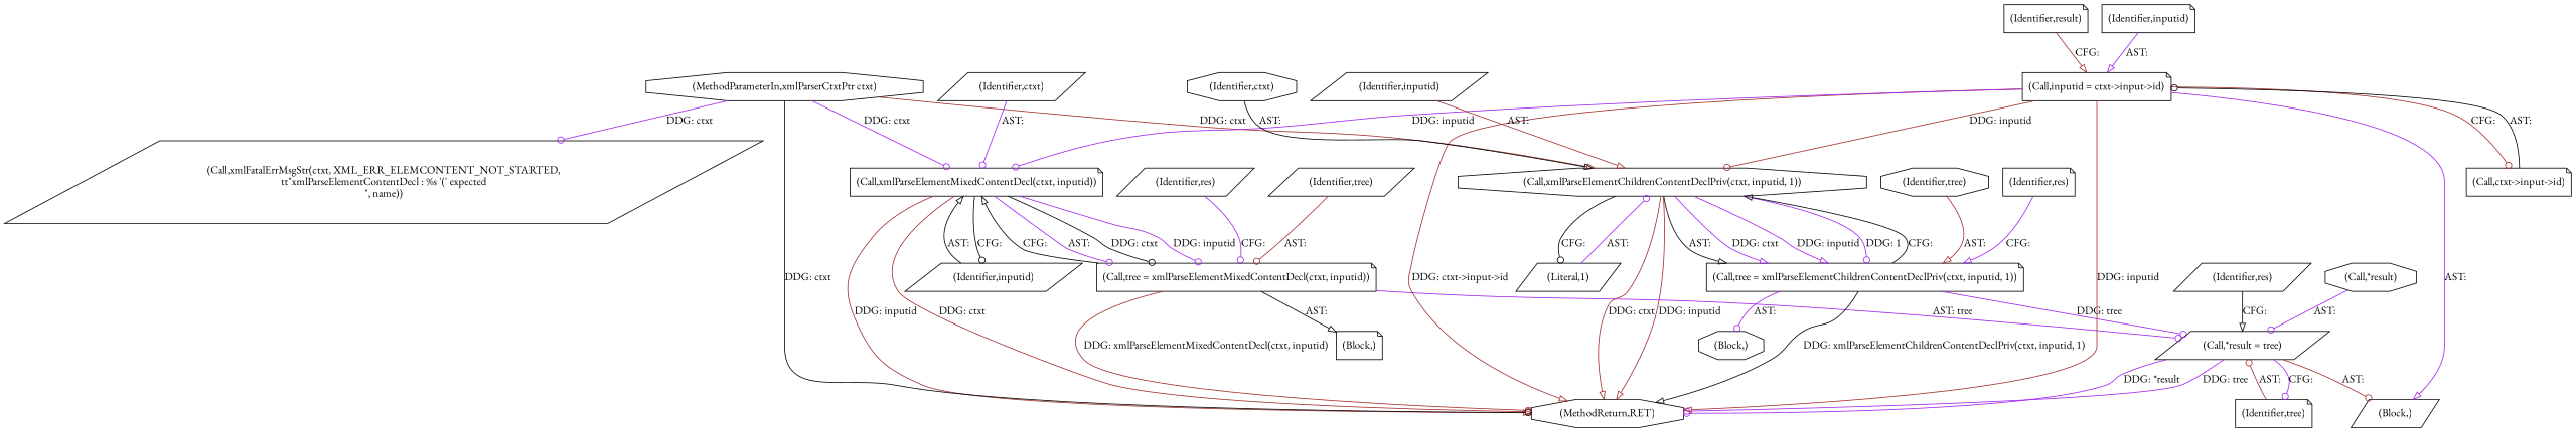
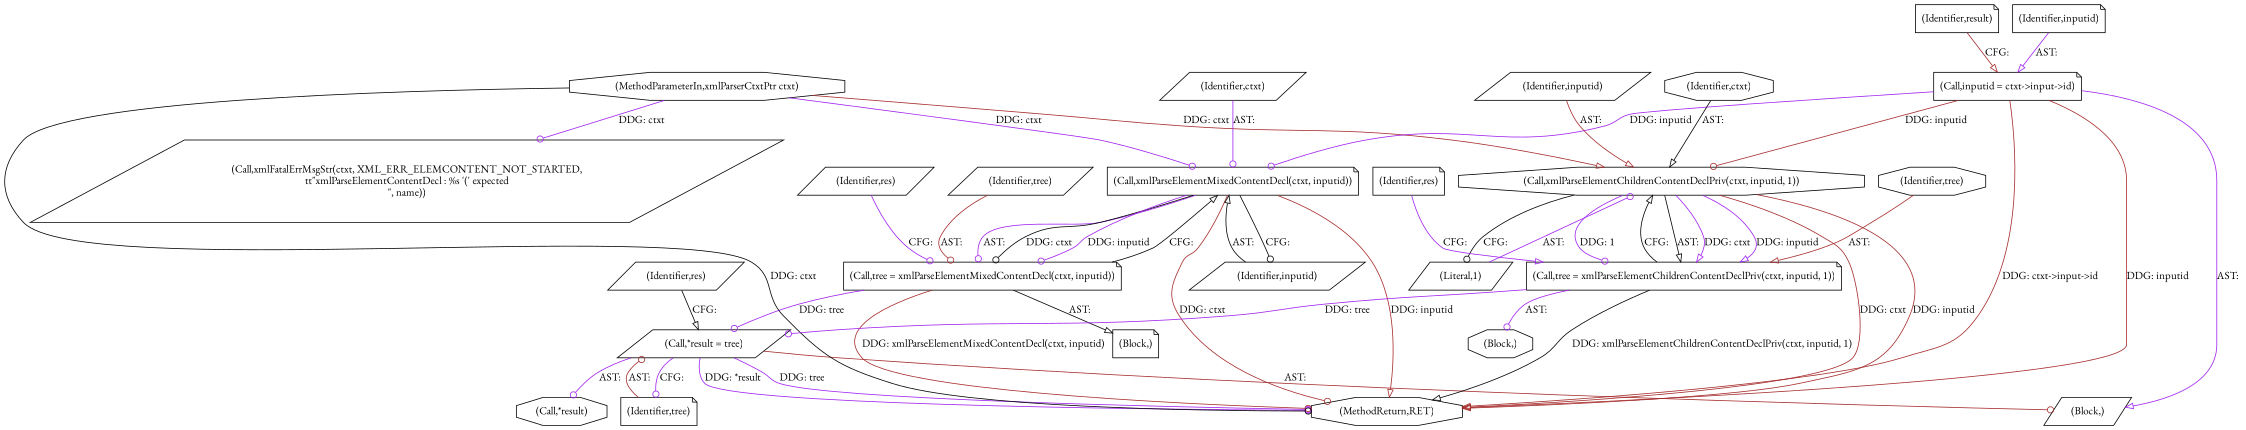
  digraph {
    fontname="EB Garamond"
    node [fontname="EB Garamond" shape=parallelogram]
    edge [arrowhead=odot color=purple fontname="EB Garamond"]
    n1 [label="(Call,*result = tree)"]
    n2 [label="(Identifier,tree)" shape=note]
    n3 [label="(Block,)"]
    n4 [label="(MethodReturn,RET)" shape=octagon]
    n5 [label="(Call,tree = xmlParseElementMixedContentDecl(ctxt, inputid))" shape=note]
    n6 [label="(Call,xmlParseElementMixedContentDecl(ctxt, inputid))" shape=note]
    n7 [label="(Block,)" shape=note]
    n8 [label="(Identifier,inputid)"]
    n9 [label="(MethodParameterIn,xmlParserCtxtPtr ctxt)" shape=octagon]
    n10 [label="(Call,xmlParseElementChildrenContentDeclPriv(ctxt, inputid, 1))" shape=octagon]
    n11 [label="(Call,xmlFatalErrMsgStr(ctxt, XML_ERR_ELEMCONTENT_NOT_STARTED,\n\t\t\"xmlParseElementContentDecl : %s '(' expected\n\", name))"]
    n12 [label="(Call,tree = xmlParseElementChildrenContentDeclPriv(ctxt, inputid, 1))" shape=note]
    n13 [label="(Literal,1)"]
    n14 [label="(Call,inputid = ctxt->input->id)" shape=note]
-   n15 [label="(Call,ctxt->input->id)" shape=note]
    n16 [label="(Block,)" shape=octagon]
    n17 [label="(Identifier,inputid)"]
    n18 [label="(Identifier,tree)" shape=octagon]
    n19 [label="(Identifier,res)"]
    n20 [label="(Identifier,result)" shape=note]
    n21 [label="(Identifier,ctxt)"]
    n22 [label="(Identifier,res)" shape=note]
    n23 [label="(Identifier,tree)"]
    n24 [label="(Call,*result)" shape=octagon]
    n25 [label="(Identifier,res)"]
    n26 [label="(Identifier,inputid)" shape=note]
    n27 [label="(Identifier,ctxt)" shape=octagon]
    n1 -> n2 [label="CFG: "]
    n1 -> n3 [color=brown label="AST: "]
    n1 -> n4 [label="DDG: *result"]
    n1 -> n4 [label="DDG: tree"]
    n2 -> n1 [color=brown label="AST: "]
-   n5 -> n1 [label="AST: tree"]
+   n5 -> n1 [label="DDG: tree"]
    n5 -> n4 [color=brown label="DDG: xmlParseElementMixedContentDecl(ctxt, inputid)"]
    n5 -> n6 [arrowhead=onormal color=black label="CFG: "]
    n5 -> n7 [arrowhead=onormal color=black label="AST: "]
    n6 -> n4 [arrowhead=onormal color=brown label="DDG: inputid"]
    n6 -> n4 [color=brown label="DDG: ctxt"]
    n6 -> n5 [label="AST: "]
    n6 -> n5 [color=black label="DDG: ctxt"]
    n6 -> n5 [label="DDG: inputid"]
    n6 -> n8 [color=black label="CFG: "]
    n8 -> n6 [arrowhead=onormal color=black label="AST: "]
    n9 -> n4 [color=black label="DDG: ctxt"]
    n9 -> n6 [label="DDG: ctxt"]
    n9 -> n10 [arrowhead=onormal color=brown label="DDG: ctxt"]
    n9 -> n11 [label="DDG: ctxt"]
    n10 -> n4 [arrowhead=onormal color=brown label="DDG: ctxt"]
    n10 -> n4 [arrowhead=onormal color=brown label="DDG: inputid"]
    n10 -> n12 [arrowhead=onormal color=black label="AST: "]
    n10 -> n12 [arrowhead=onormal label="DDG: ctxt"]
    n10 -> n12 [arrowhead=onormal label="DDG: inputid"]
    n10 -> n12 [label="DDG: 1"]
    n10 -> n13 [color=black label="CFG: "]
    n12 -> n1 [label="DDG: tree"]
    n12 -> n4 [arrowhead=onormal color=black label="DDG: xmlParseElementChildrenContentDeclPriv(ctxt, inputid, 1)"]
    n12 -> n10 [arrowhead=onormal color=black label="CFG: "]
    n12 -> n16 [label="AST: "]
    n13 -> n10 [label="AST: "]
    n14 -> n3 [arrowhead=onormal label="AST: "]
    n14 -> n4 [arrowhead=onormal color=brown label="DDG: ctxt->input->id"]
    n14 -> n4 [arrowhead=onormal color=brown label="DDG: inputid"]
    n14 -> n6 [label="DDG: inputid"]
    n14 -> n10 [color=brown label="DDG: inputid"]
-   n14 -> n15 [color=brown label="CFG: "]
-   n15 -> n14 [color=black label="AST: "]
    n17 -> n10 [arrowhead=onormal color=brown label="AST: "]
    n18 -> n12 [arrowhead=onormal color=brown label="AST: "]
    n19 -> n5 [label="CFG: "]
    n20 -> n14 [arrowhead=onormal color=brown label="CFG: "]
    n21 -> n6 [label="AST: "]
    n22 -> n12 [arrowhead=onormal label="CFG: "]
    n23 -> n5 [color=brown label="AST: "]
-   n24 -> n1 [label="AST: "]
+   n1 -> n24 [label="AST: "]
    n25 -> n1 [arrowhead=onormal color=black label="CFG: "]
    n26 -> n14 [arrowhead=onormal label="AST: "]
    n27 -> n10 [arrowhead=onormal color=black label="AST: "]
  }
